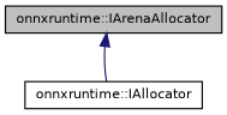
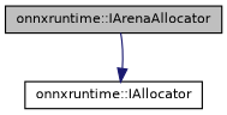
  digraph {
    node [color=black fontname=Helvetica fontsize=10 shape=record style=filled]
    n1 [fillcolor=grey75 fontcolor=black height=0.2 label="onnxruntime::IArenaAllocator" width=0.4]
    n2 [fillcolor=white height=0.2 label="onnxruntime::IAllocator" width=0.4]
-   n1 -> n2 [color=midnightblue dir=back fontname=Helvetica fontsize=10 labelfontname=Helvetica labelfontsize=10 style=solid]
+   n2 -> n1 [color=midnightblue dir=back fontname=Helvetica fontsize=10 labelfontname=Helvetica labelfontsize=10 style=solid]
  }
